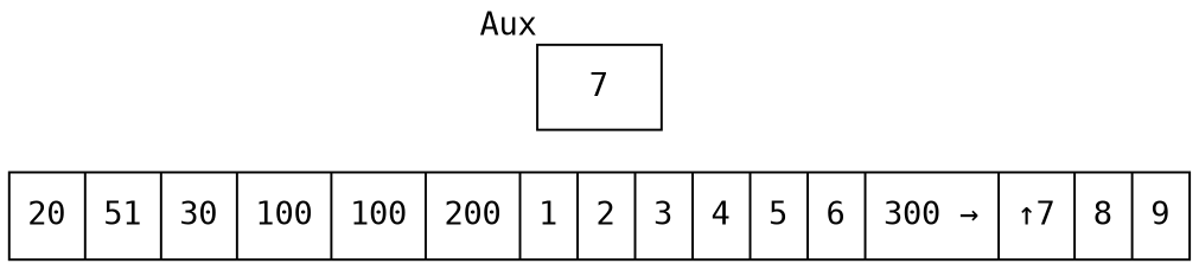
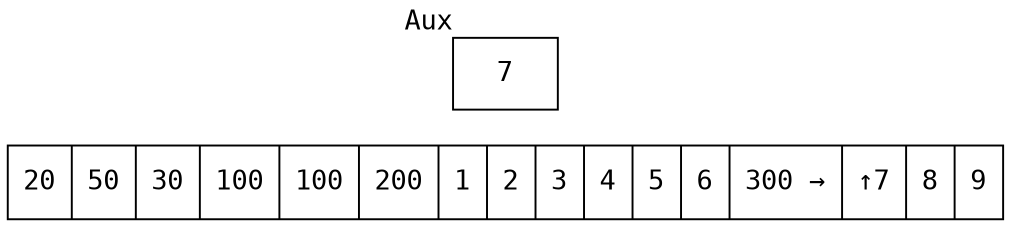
  digraph {
    rankdir=LR
    fontname="DejaVu Sans Mono"
    node [shape=record fontname="DejaVu Sans Mono"]
-   n1 [label="{ 20|51|30|100|100|200|1|2|3|4|5|6|300 → | ↑ 7|8|9}"]
+   n1 [label="{ 20|50|30|100|100|200|1|2|3|4|5|6|300 → | ↑ 7|8|9}"]
    n2 [label="{7}" xlabel=Aux]
  }
